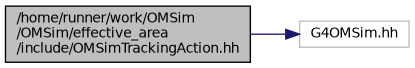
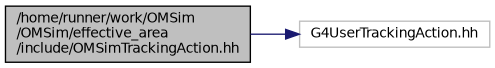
  digraph {
    rankdir=LR
    node [fontname=Helvetica fontsize=10 shape=record style=filled]
    n1 [color=black fillcolor=grey75 fontcolor=black height=0.2 label="/home/runner/work/OMSim\l/OMSim/effective_area\l/include/OMSimTrackingAction.hh" width=0.4]
-   n2 [color=grey75 fillcolor=white height=0.2 label="G4OMSim.hh" width=0.4]
+   n2 [color=grey75 fillcolor=white height=0.2 label="G4UserTrackingAction.hh" width=0.4]
    n1 -> n2 [color=midnightblue fontname=Helvetica fontsize=10 labelfontname=Helvetica labelfontsize=10 style=solid]
  }
